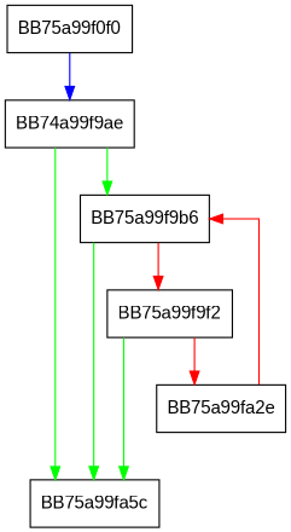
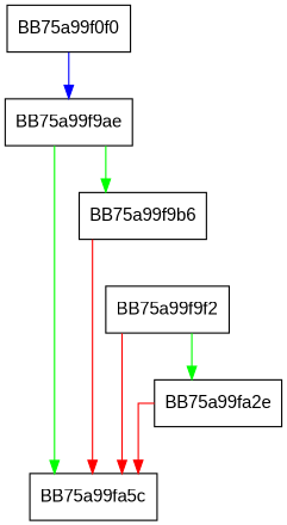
  digraph {
    fontname="Liberation Sans"
    splines=ortho
    node [fontname="Liberation Sans" shape=box]
    edge [color=green fontname="Liberation Sans"]
    n1 [label=BB75a99f0f0]
-   BB75a99f9ae [label=BB74a99f9ae]
+   BB75a99f9ae
    BB75a99fa5c
    BB75a99f9b6
    BB75a99f9f2
    BB75a99fa2e
    n1 -> BB75a99f9ae [color=blue]
    BB75a99f9ae -> BB75a99fa5c
    BB75a99f9ae -> BB75a99f9b6
-   BB75a99f9b6 -> BB75a99fa5c
-   BB75a99f9b6 -> BB75a99f9f2 [color=red]
-   BB75a99f9f2 -> BB75a99fa5c
-   BB75a99f9f2 -> BB75a99fa2e [color=red]
-   BB75a99fa2e -> BB75a99f9b6 [color=red]
+   BB75a99f9b6 -> BB75a99fa5c [color=red]
+   BB75a99f9f2 -> BB75a99fa5c [color=red]
+   BB75a99f9f2 -> BB75a99fa2e
+   BB75a99fa2e -> BB75a99fa5c [color=red]
  }
